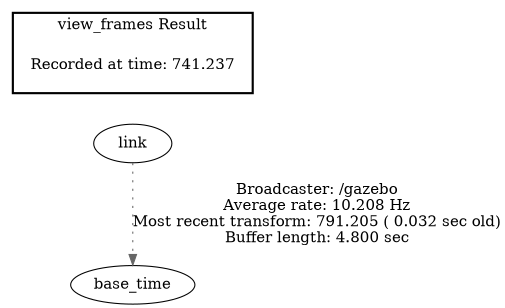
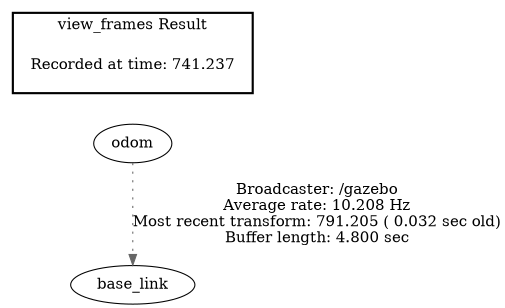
  digraph {
    n1 [label="Recorded at time: 741.237" shape=plaintext]
-   odom [label=link]
-   base_link [label=base_time]
+   odom
+   base_link
    subgraph cluster_1 {
      color=black
      label="view_frames Result"
      style=bold
      n1
    }
    n1 -> odom [style=invis]
    odom -> base_link [color=gray40 label="Broadcaster: /gazebo\nAverage rate: 10.208 Hz\nMost recent transform: 791.205 ( 0.032 sec old)\nBuffer length: 4.800 sec\n" style=dotted]
  }
